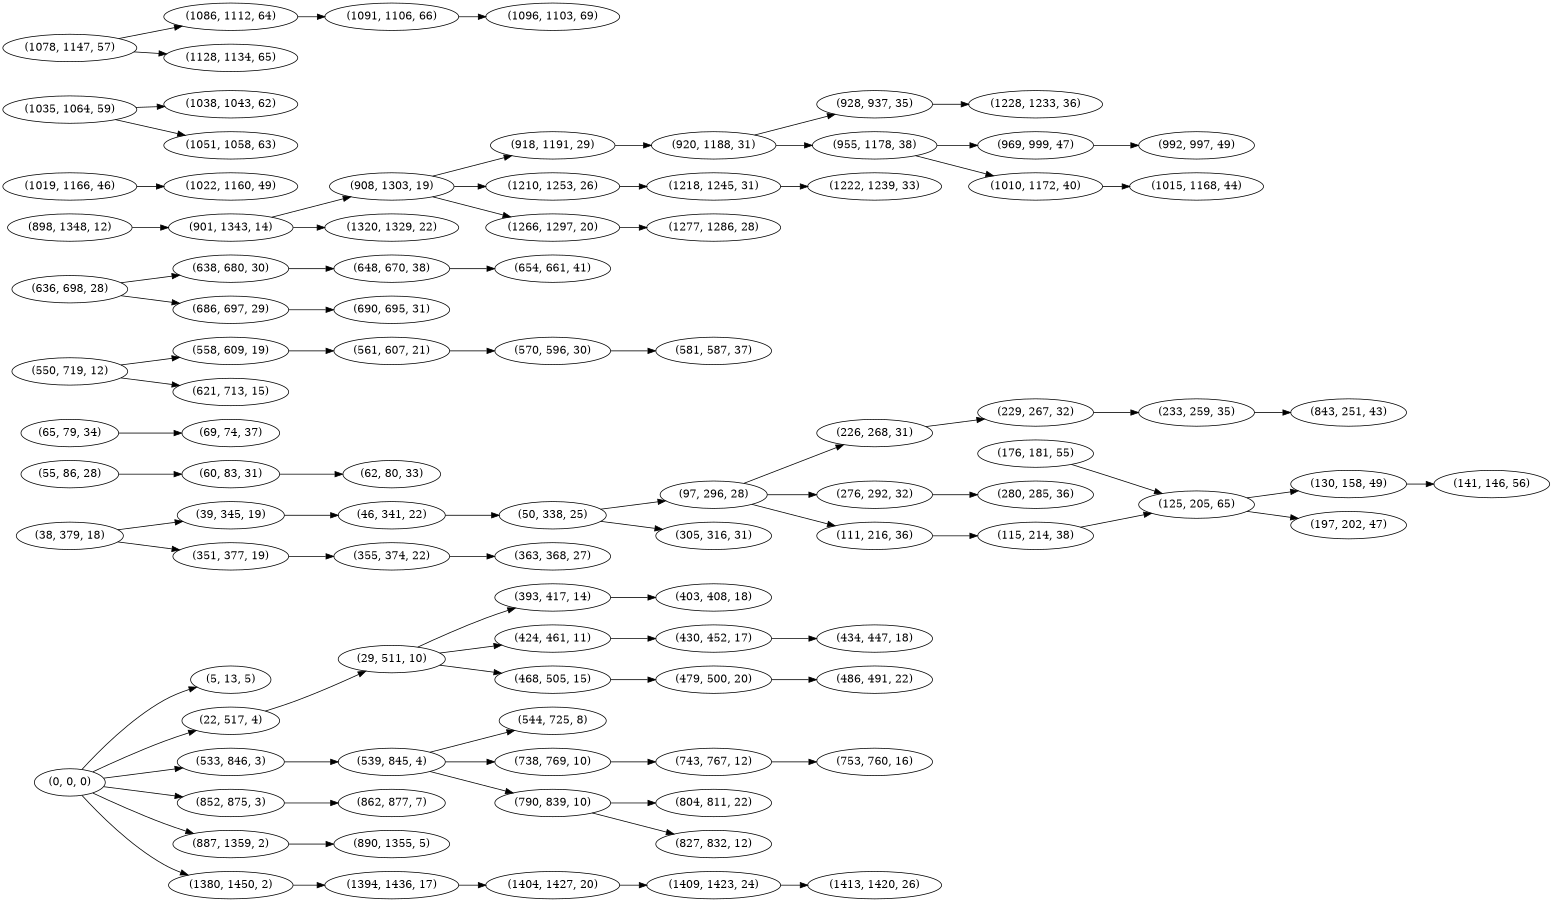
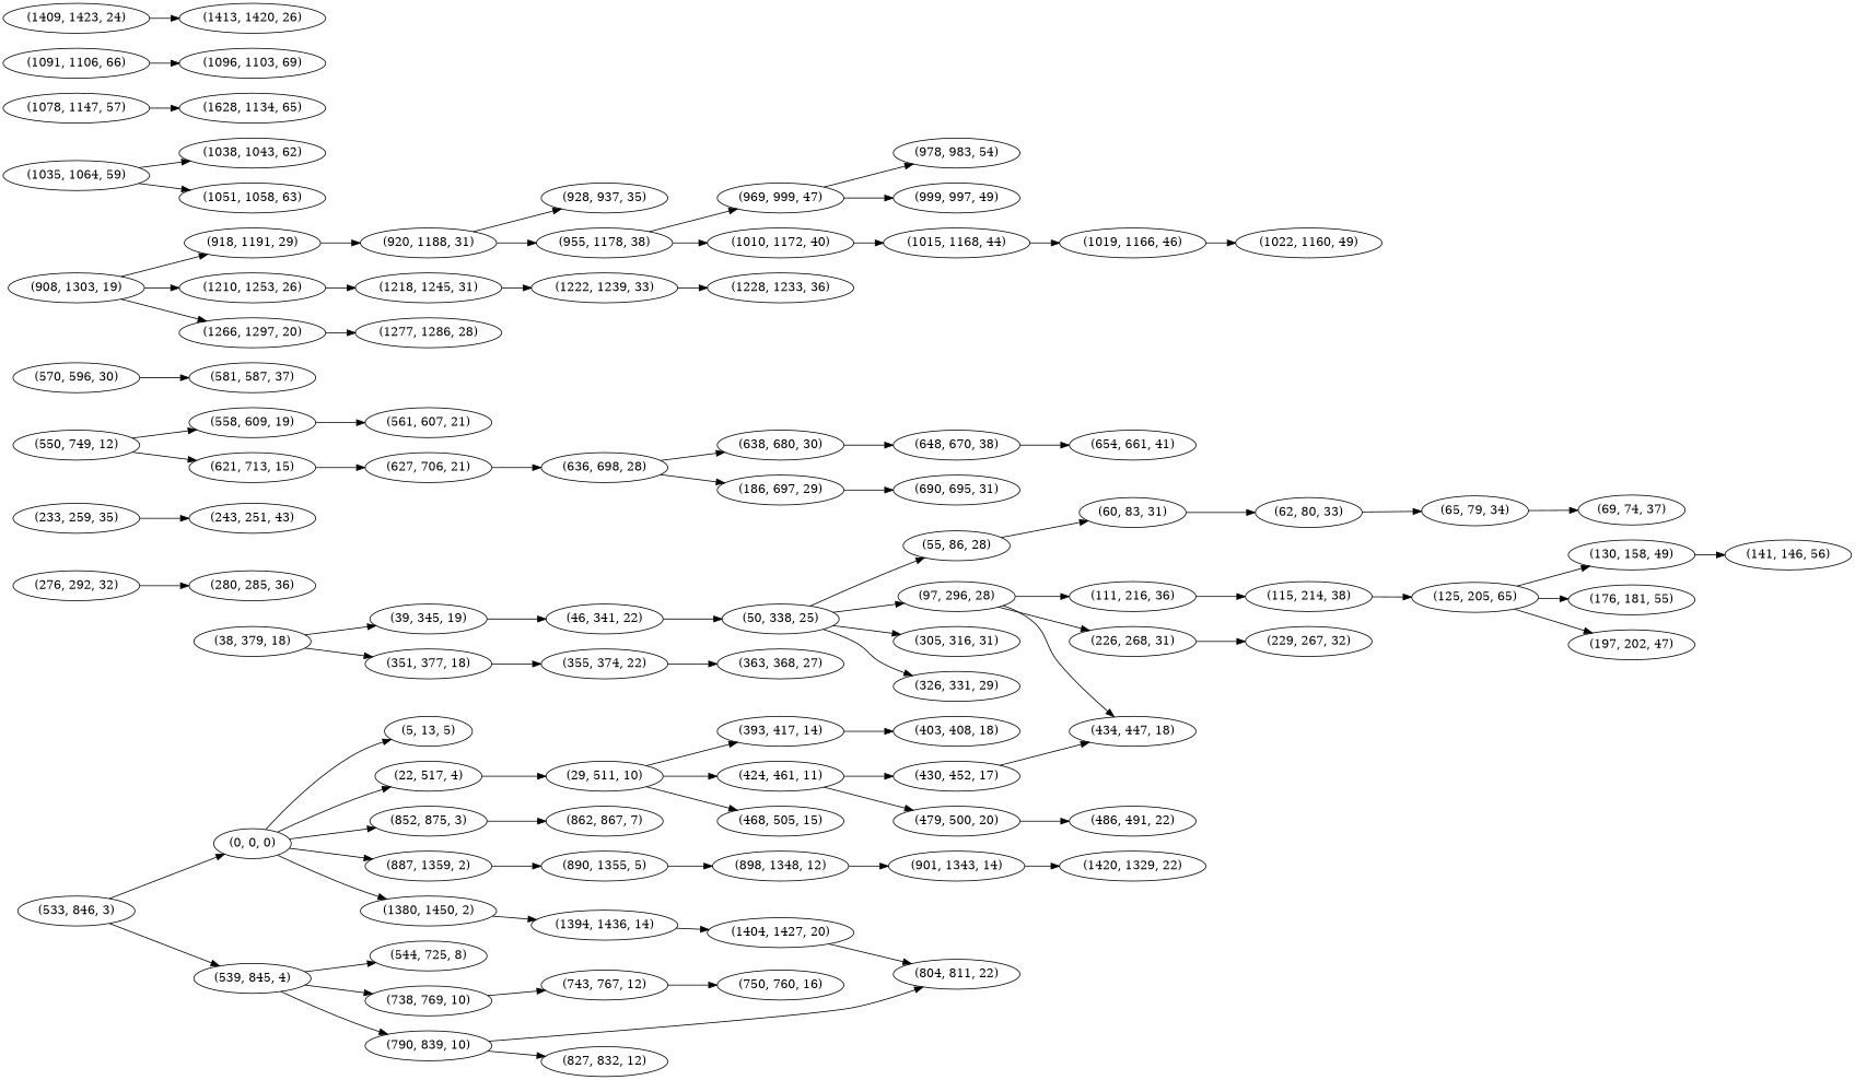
  digraph {
    rankdir=LR
    "(0, 0, 0)"
    "(5, 13, 5)"
    "(22, 517, 4)"
    "(533, 846, 3)"
    "(852, 875, 3)"
    "(887, 1359, 2)"
    "(1380, 1450, 2)"
    "(29, 511, 10)"
    "(539, 845, 4)"
-   "(862, 867, 7)" [label="(862, 877, 7)"]
+   "(862, 867, 7)"
    "(890, 1355, 5)"
-   "(1394, 1436, 14)" [label="(1394, 1436, 17)"]
+   "(1394, 1436, 14)"
    "(393, 417, 14)"
    "(424, 461, 11)"
    "(468, 505, 15)"
    "(403, 408, 18)"
    "(430, 452, 17)"
    "(479, 500, 20)"
    "(38, 379, 18)"
    "(39, 345, 19)"
-   "(351, 377, 19)"
+   "(351, 377, 19)" [label="(351, 377, 18)"]
    "(46, 341, 22)"
    "(355, 374, 22)"
    "(50, 338, 25)"
    "(55, 86, 28)"
    "(97, 296, 28)"
    "(305, 316, 31)"
+   "(326, 331, 29)"
    "(60, 83, 31)"
    "(111, 216, 36)"
    "(226, 268, 31)"
    "(276, 292, 32)"
    "(62, 80, 33)"
    "(65, 79, 34)"
    "(69, 74, 37)"
    "(115, 214, 38)"
    "(229, 267, 32)"
    "(280, 285, 36)"
    n39 [label="(125, 205, 65)"]
    "(130, 158, 49)"
    "(176, 181, 55)"
    "(197, 202, 47)"
    "(141, 146, 56)"
    "(233, 259, 35)"
-   "(243, 251, 43)" [label="(843, 251, 43)"]
+   "(243, 251, 43)"
    "(363, 368, 27)"
    "(434, 447, 18)"
    "(486, 491, 22)"
    "(544, 725, 8)"
    "(738, 769, 10)"
    "(790, 839, 10)"
    "(743, 767, 12)"
    "(804, 811, 22)"
    "(827, 832, 12)"
-   "(550, 719, 12)"
+   "(550, 719, 12)" [label="(550, 749, 12)"]
    "(558, 609, 19)"
    "(621, 713, 15)"
    "(561, 607, 21)"
+   "(627, 706, 21)"
    "(570, 596, 30)"
    "(581, 587, 37)"
    "(636, 698, 28)"
    "(638, 680, 30)"
-   "(686, 697, 29)"
+   "(686, 697, 29)" [label="(186, 697, 29)"]
    "(648, 670, 38)"
    "(690, 695, 31)"
    "(654, 661, 41)"
-   "(750, 760, 16)" [label="(753, 760, 16)"]
+   "(750, 760, 16)"
    "(898, 1348, 12)"
    "(901, 1343, 14)"
    "(908, 1303, 19)"
-   "(1320, 1329, 22)"
+   "(1320, 1329, 22)" [label="(1420, 1329, 22)"]
    "(918, 1191, 29)"
    "(1210, 1253, 26)"
    "(1266, 1297, 20)"
    "(920, 1188, 31)"
    "(1218, 1245, 31)"
    "(1277, 1286, 28)"
    "(928, 937, 35)"
    "(955, 1178, 38)"
    "(969, 999, 47)"
    "(1010, 1172, 40)"
-   "(992, 997, 49)"
+   "(978, 983, 54)"
+   "(992, 997, 49)" [label="(999, 997, 49)"]
    "(1015, 1168, 44)"
    "(1019, 1166, 46)"
    "(1022, 1160, 49)"
    "(1035, 1064, 59)"
    "(1038, 1043, 62)"
    "(1051, 1058, 63)"
    "(1078, 1147, 57)"
-   "(1086, 1112, 64)"
-   "(1128, 1134, 65)"
+   "(1128, 1134, 65)" [label="(1628, 1134, 65)"]
    "(1091, 1106, 66)"
    "(1096, 1103, 69)"
    "(1222, 1239, 33)"
    "(1228, 1233, 36)"
    "(1404, 1427, 20)"
    "(1409, 1423, 24)"
    "(1413, 1420, 26)"
    "(0, 0, 0)" -> "(5, 13, 5)"
    "(0, 0, 0)" -> "(22, 517, 4)"
-   "(0, 0, 0)" -> "(533, 846, 3)"
+   "(533, 846, 3)" -> "(0, 0, 0)"
    "(0, 0, 0)" -> "(852, 875, 3)"
    "(0, 0, 0)" -> "(887, 1359, 2)"
    "(0, 0, 0)" -> "(1380, 1450, 2)"
    "(22, 517, 4)" -> "(29, 511, 10)"
    "(533, 846, 3)" -> "(539, 845, 4)"
    "(852, 875, 3)" -> "(862, 867, 7)"
    "(887, 1359, 2)" -> "(890, 1355, 5)"
    "(1380, 1450, 2)" -> "(1394, 1436, 14)"
    "(29, 511, 10)" -> "(393, 417, 14)"
    "(29, 511, 10)" -> "(424, 461, 11)"
    "(29, 511, 10)" -> "(468, 505, 15)"
    "(539, 845, 4)" -> "(544, 725, 8)"
    "(539, 845, 4)" -> "(738, 769, 10)"
    "(539, 845, 4)" -> "(790, 839, 10)"
+   "(890, 1355, 5)" -> "(898, 1348, 12)"
    "(1394, 1436, 14)" -> "(1404, 1427, 20)"
    "(393, 417, 14)" -> "(403, 408, 18)"
    "(424, 461, 11)" -> "(430, 452, 17)"
-   "(468, 505, 15)" -> "(479, 500, 20)"
+   "(424, 461, 11)" -> "(479, 500, 20)"
    "(430, 452, 17)" -> "(434, 447, 18)"
    "(479, 500, 20)" -> "(486, 491, 22)"
    "(38, 379, 18)" -> "(39, 345, 19)"
    "(38, 379, 18)" -> "(351, 377, 19)"
    "(39, 345, 19)" -> "(46, 341, 22)"
    "(351, 377, 19)" -> "(355, 374, 22)"
    "(46, 341, 22)" -> "(50, 338, 25)"
    "(355, 374, 22)" -> "(363, 368, 27)"
+   "(50, 338, 25)" -> "(55, 86, 28)"
    "(50, 338, 25)" -> "(97, 296, 28)"
    "(50, 338, 25)" -> "(305, 316, 31)"
+   "(50, 338, 25)" -> "(326, 331, 29)"
    "(55, 86, 28)" -> "(60, 83, 31)"
    "(97, 296, 28)" -> "(111, 216, 36)"
    "(97, 296, 28)" -> "(226, 268, 31)"
-   "(97, 296, 28)" -> "(276, 292, 32)"
+   "(97, 296, 28)" -> "(434, 447, 18)"
    "(60, 83, 31)" -> "(62, 80, 33)"
    "(111, 216, 36)" -> "(115, 214, 38)"
    "(226, 268, 31)" -> "(229, 267, 32)"
    "(276, 292, 32)" -> "(280, 285, 36)"
+   "(62, 80, 33)" -> "(65, 79, 34)"
    "(65, 79, 34)" -> "(69, 74, 37)"
    "(115, 214, 38)" -> n39
-   "(229, 267, 32)" -> "(233, 259, 35)"
    n39 -> "(130, 158, 49)"
-   "(176, 181, 55)" -> n39
+   n39 -> "(176, 181, 55)"
    n39 -> "(197, 202, 47)"
    "(130, 158, 49)" -> "(141, 146, 56)"
    "(233, 259, 35)" -> "(243, 251, 43)"
    "(738, 769, 10)" -> "(743, 767, 12)"
    "(790, 839, 10)" -> "(804, 811, 22)"
    "(790, 839, 10)" -> "(827, 832, 12)"
    "(743, 767, 12)" -> "(750, 760, 16)"
    "(550, 719, 12)" -> "(558, 609, 19)"
    "(550, 719, 12)" -> "(621, 713, 15)"
    "(558, 609, 19)" -> "(561, 607, 21)"
-   "(561, 607, 21)" -> "(570, 596, 30)"
+   "(621, 713, 15)" -> "(627, 706, 21)"
+   "(627, 706, 21)" -> "(636, 698, 28)"
    "(570, 596, 30)" -> "(581, 587, 37)"
    "(636, 698, 28)" -> "(638, 680, 30)"
    "(636, 698, 28)" -> "(686, 697, 29)"
    "(638, 680, 30)" -> "(648, 670, 38)"
    "(686, 697, 29)" -> "(690, 695, 31)"
    "(648, 670, 38)" -> "(654, 661, 41)"
    "(898, 1348, 12)" -> "(901, 1343, 14)"
-   "(901, 1343, 14)" -> "(908, 1303, 19)"
    "(901, 1343, 14)" -> "(1320, 1329, 22)"
    "(908, 1303, 19)" -> "(918, 1191, 29)"
    "(908, 1303, 19)" -> "(1210, 1253, 26)"
    "(908, 1303, 19)" -> "(1266, 1297, 20)"
    "(918, 1191, 29)" -> "(920, 1188, 31)"
    "(1210, 1253, 26)" -> "(1218, 1245, 31)"
    "(1266, 1297, 20)" -> "(1277, 1286, 28)"
    "(920, 1188, 31)" -> "(928, 937, 35)"
    "(920, 1188, 31)" -> "(955, 1178, 38)"
    "(1218, 1245, 31)" -> "(1222, 1239, 33)"
    "(955, 1178, 38)" -> "(969, 999, 47)"
    "(955, 1178, 38)" -> "(1010, 1172, 40)"
+   "(969, 999, 47)" -> "(978, 983, 54)"
    "(969, 999, 47)" -> "(992, 997, 49)"
    "(1010, 1172, 40)" -> "(1015, 1168, 44)"
+   "(1015, 1168, 44)" -> "(1019, 1166, 46)"
    "(1019, 1166, 46)" -> "(1022, 1160, 49)"
    "(1035, 1064, 59)" -> "(1038, 1043, 62)"
    "(1035, 1064, 59)" -> "(1051, 1058, 63)"
-   "(1078, 1147, 57)" -> "(1086, 1112, 64)"
    "(1078, 1147, 57)" -> "(1128, 1134, 65)"
-   "(1086, 1112, 64)" -> "(1091, 1106, 66)"
    "(1091, 1106, 66)" -> "(1096, 1103, 69)"
-   "(928, 937, 35)" -> "(1228, 1233, 36)"
-   "(1404, 1427, 20)" -> "(1409, 1423, 24)"
+   "(1222, 1239, 33)" -> "(1228, 1233, 36)"
+   "(1404, 1427, 20)" -> "(804, 811, 22)"
    "(1409, 1423, 24)" -> "(1413, 1420, 26)"
  }
